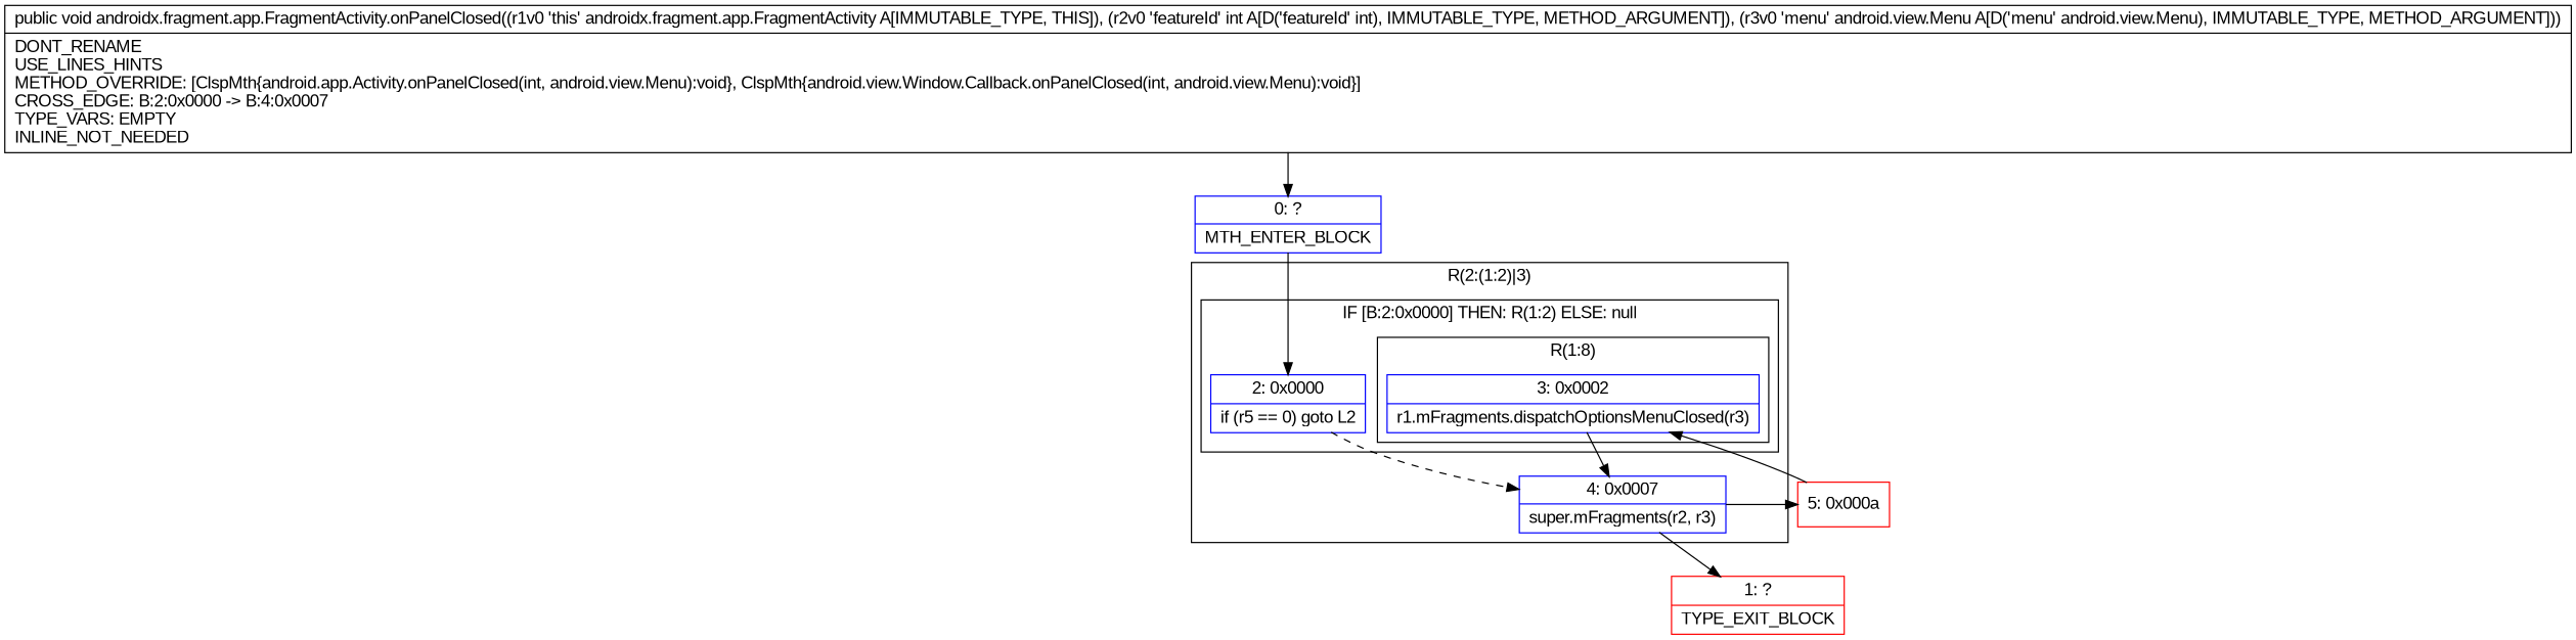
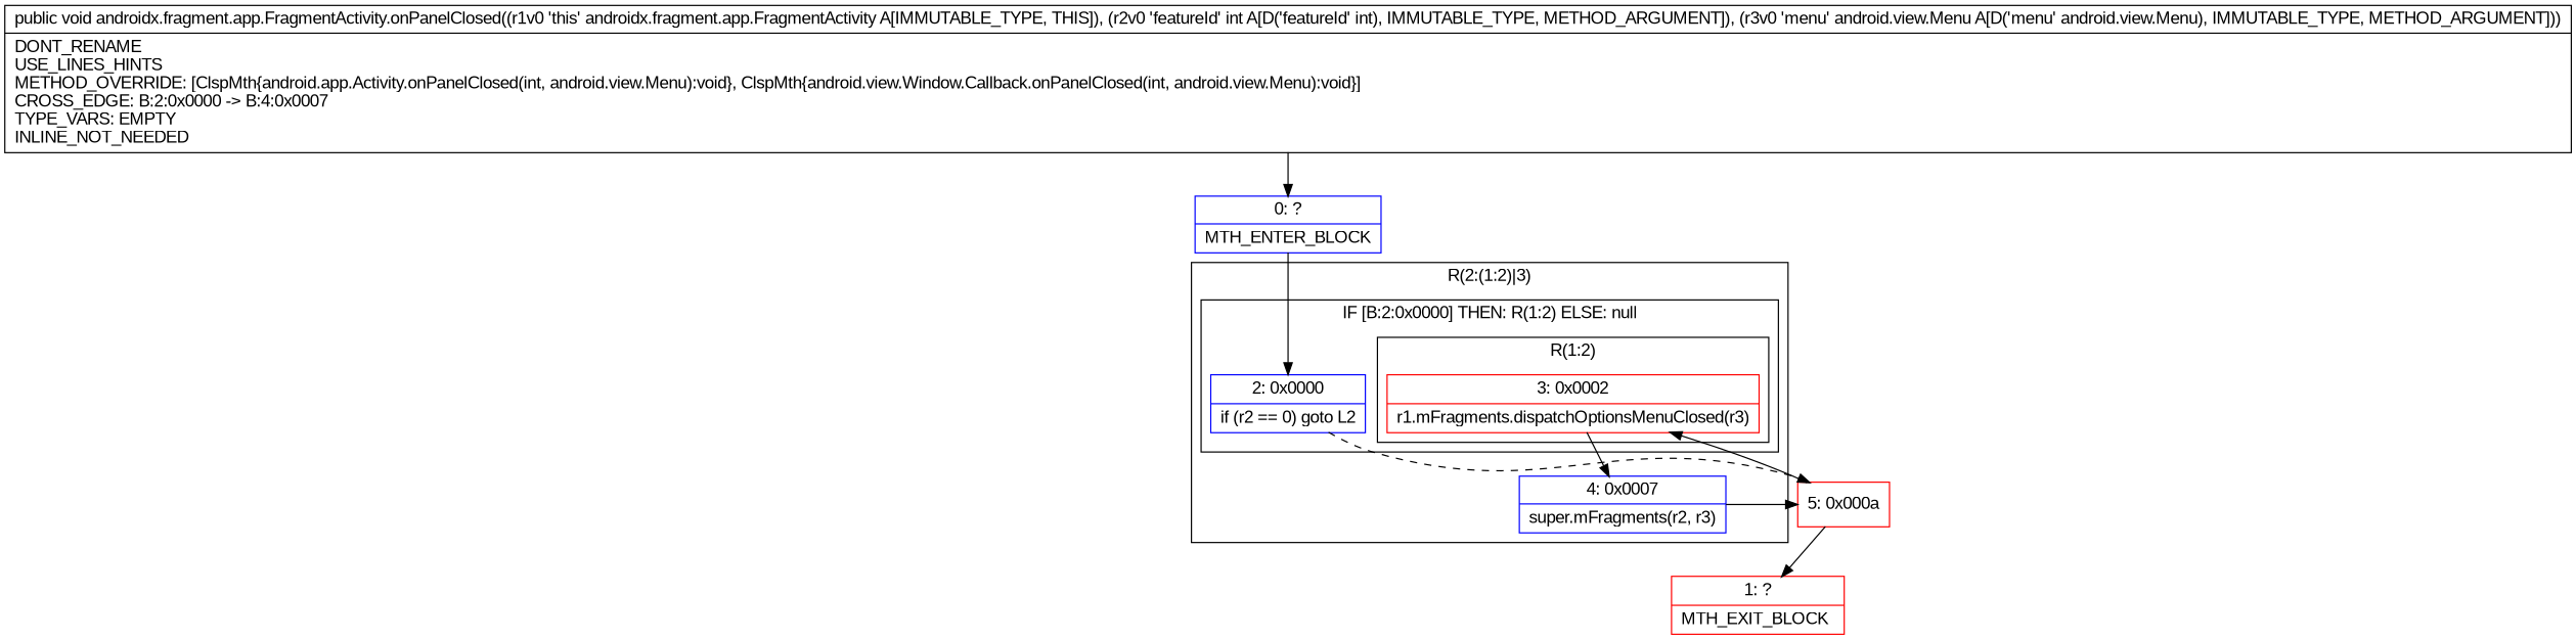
  digraph {
    fontname="Liberation Sans"
    node [color=blue fontname="Liberation Sans" shape=record]
    edge [fontname="Liberation Sans"]
-   n1 [label="{3\:\ 0x0002|r1.mFragments.dispatchOptionsMenuClosed(r3)\l}"]
-   n2 [label="{2\:\ 0x0000|if (r5 == 0) goto L2\l}"]
+   n1 [color=red label="{3\:\ 0x0002|r1.mFragments.dispatchOptionsMenuClosed(r3)\l}"]
+   n2 [label="{2\:\ 0x0000|if (r2 == 0) goto L2\l}"]
    n3 [label="{4\:\ 0x0007|super.mFragments(r2, r3)\l}"]
    n4 [color=red label="{5\:\ 0x000a}"]
-   n5 [color=red label="{1\:\ ?|TYPE_EXIT_BLOCK\l}"]
+   n5 [color=red label="{1\:\ ?|MTH_EXIT_BLOCK\l}"]
    n6 [label="{0\:\ ?|MTH_ENTER_BLOCK\l}"]
    n7 [label="{public void androidx.fragment.app.FragmentActivity.onPanelClosed((r1v0 'this' androidx.fragment.app.FragmentActivity A[IMMUTABLE_TYPE, THIS]), (r2v0 'featureId' int A[D('featureId' int), IMMUTABLE_TYPE, METHOD_ARGUMENT]), (r3v0 'menu' android.view.Menu A[D('menu' android.view.Menu), IMMUTABLE_TYPE, METHOD_ARGUMENT]))  | DONT_RENAME\lUSE_LINES_HINTS\lMETHOD_OVERRIDE: [ClspMth\{android.app.Activity.onPanelClosed(int, android.view.Menu):void\}, ClspMth\{android.view.Window.Callback.onPanelClosed(int, android.view.Menu):void\}]\lCROSS_EDGE: B:2:0x0000 \-\> B:4:0x0007\lTYPE_VARS: EMPTY\lINLINE_NOT_NEEDED\l}" color=""]
    subgraph cluster_1 {
      label="R(2:(1:2)|3)"
      n3
      subgraph cluster_2 {
        label="IF [B:2:0x0000] THEN: R(1:2) ELSE: null"
        n2
        subgraph cluster_3 {
-         label="R(1:8)"
+         label="R(1:2)"
          n1
        }
      }
    }
    n1 -> n3
-   n2 -> n3 [style=dashed]
+   n2 -> n4 [style=dashed]
    n3 -> n4
    n4 -> n1
-   n3 -> n5
+   n4 -> n5
    n6 -> n2
    n7 -> n6
  }
